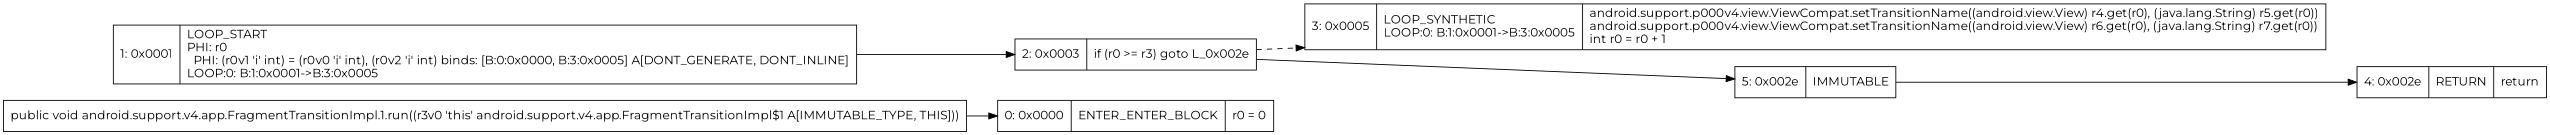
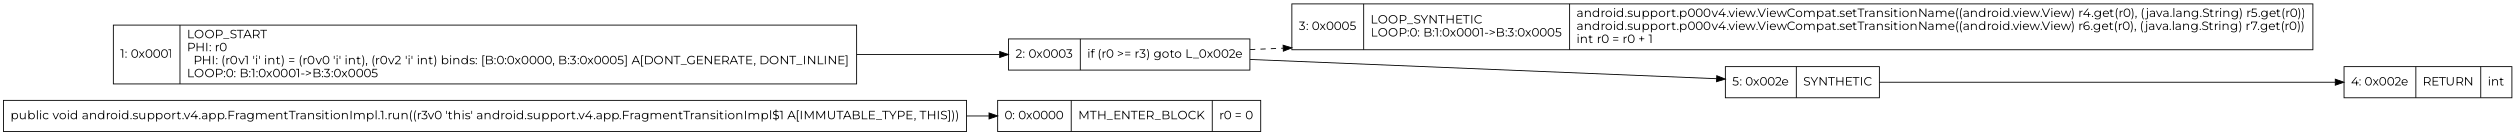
  digraph {
    fontname=Montserrat
    rankdir=LR
    node [fontname=Montserrat shape=record]
    edge [fontname=Montserrat]
-   n1 [label="{0\:\ 0x0000|ENTER_ENTER_BLOCK\l|r0 = 0\l}"]
+   n1 [label="{0\:\ 0x0000|MTH_ENTER_BLOCK\l|r0 = 0\l}"]
    n2 [label="{1\:\ 0x0001|LOOP_START\lPHI: r0 \l  PHI: (r0v1 'i' int) = (r0v0 'i' int), (r0v2 'i' int) binds: [B:0:0x0000, B:3:0x0005] A[DONT_GENERATE, DONT_INLINE]\lLOOP:0: B:1:0x0001\-\>B:3:0x0005\l}"]
    n3 [label="{2\:\ 0x0003|if (r0 \>= r3) goto L_0x002e\l}"]
    n4 [label="{3\:\ 0x0005|LOOP_SYNTHETIC\lLOOP:0: B:1:0x0001\-\>B:3:0x0005\l|android.support.p000v4.view.ViewCompat.setTransitionName((android.view.View) r4.get(r0), (java.lang.String) r5.get(r0))\landroid.support.p000v4.view.ViewCompat.setTransitionName((android.view.View) r6.get(r0), (java.lang.String) r7.get(r0))\lint r0 = r0 + 1\l}"]
-   n5 [label="{5\:\ 0x002e|IMMUTABLE\l}"]
-   n6 [label="{4\:\ 0x002e|RETURN\l|return\l}"]
+   n5 [label="{5\:\ 0x002e|SYNTHETIC\l}"]
+   n6 [label="{4\:\ 0x002e|RETURN\l|int\l}"]
    n7 [label="{public void android.support.v4.app.FragmentTransitionImpl.1.run((r3v0 'this' android.support.v4.app.FragmentTransitionImpl$1 A[IMMUTABLE_TYPE, THIS])) }"]
    n2 -> n3
    n3 -> n4 [style=dashed]
    n3 -> n5
    n5 -> n6
    n7 -> n1
  }
